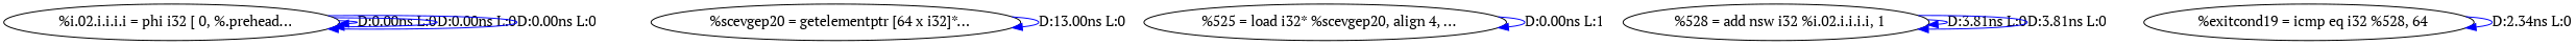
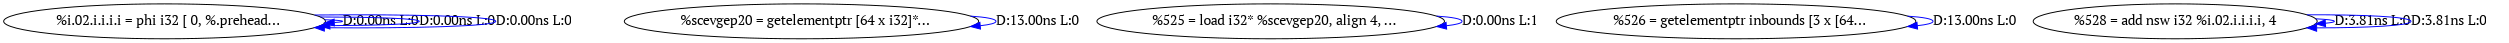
  digraph {
    fontname="PT Serif"
    node [fontname="PT Serif"]
    edge [color=blue fontname="PT Serif"]
    n1 [label="  %i.02.i.i.i.i = phi i32 [ 0, %.prehead..."]
    n2 [label="  %scevgep20 = getelementptr [64 x i32]*..."]
    n3 [label="  %525 = load i32* %scevgep20, align 4, ..."]
-   n5 [label="  %528 = add nsw i32 %i.02.i.i.i.i, 1"]
-   n6 [label="  %exitcond19 = icmp eq i32 %528, 64"]
+   n4 [label="  %526 = getelementptr inbounds [3 x [64..."]
+   n5 [label="%528 = add nsw i32 %i.02.i.i.i.i, 4"]
    n1 -> n1 [label="D:0.00ns L:0"]
    n1 -> n1 [label="D:0.00ns L:0"]
    n1 -> n1 [label="D:0.00ns L:0"]
    n2 -> n2 [label="D:13.00ns L:0"]
    n3 -> n3 [label="D:0.00ns L:1"]
+   n4 -> n4 [label="D:13.00ns L:0"]
    n5 -> n5 [label="D:3.81ns L:0"]
    n5 -> n5 [label="D:3.81ns L:0"]
-   n6 -> n6 [label="D:2.34ns L:0"]
  }
